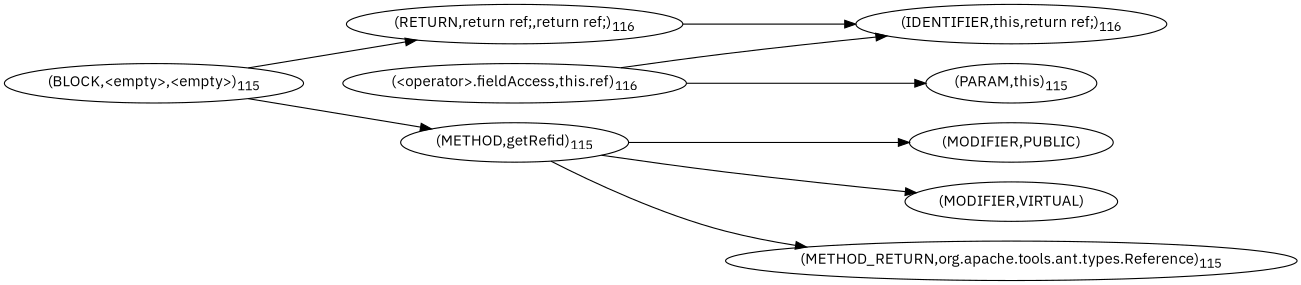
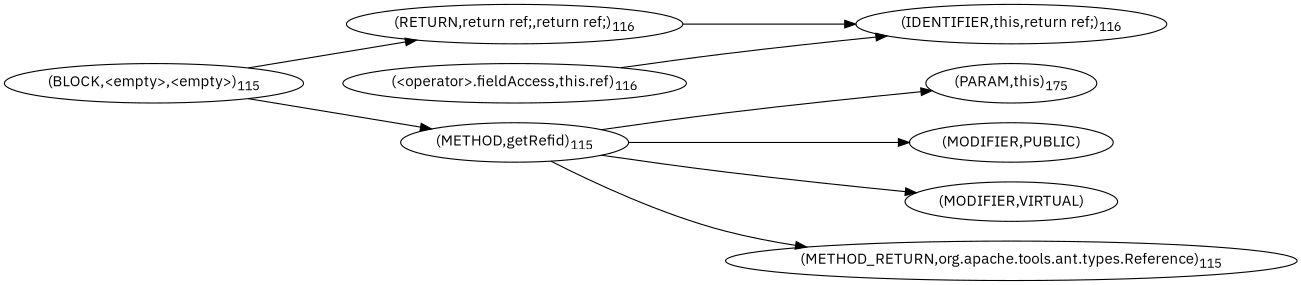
  digraph {
    fontname="IBM Plex Sans"
    rankdir=LR
    node [fontname="IBM Plex Sans"]
    edge [fontname="IBM Plex Sans"]
    n1 [label=<(METHOD,getRefid)<SUB>115</SUB>>]
-   n2 [label=<(PARAM,this)<SUB>115</SUB>>]
+   n2 [label=<(PARAM,this)<SUB>175</SUB>>]
    n3 [label=<(MODIFIER,PUBLIC)>]
    n4 [label=<(MODIFIER,VIRTUAL)>]
    n5 [label=<(METHOD_RETURN,org.apache.tools.ant.types.Reference)<SUB>115</SUB>>]
    n6 [label=<(BLOCK,&lt;empty&gt;,&lt;empty&gt;)<SUB>115</SUB>>]
    n7 [label=<(RETURN,return ref;,return ref;)<SUB>116</SUB>>]
    n8 [label=<(IDENTIFIER,this,return ref;)<SUB>116</SUB>>]
    n9 [label=<(&lt;operator&gt;.fieldAccess,this.ref)<SUB>116</SUB>>]
-   n9 -> n2
+   n1 -> n2
    n1 -> n3
    n1 -> n4
    n1 -> n5
    n6 -> n1
    n6 -> n7
    n7 -> n8
    n9 -> n8
  }
